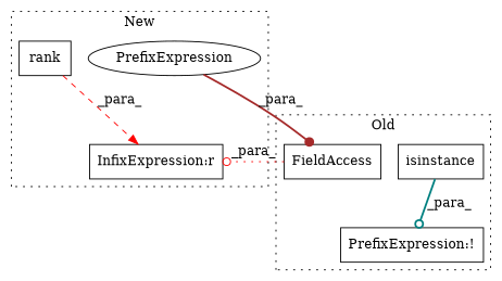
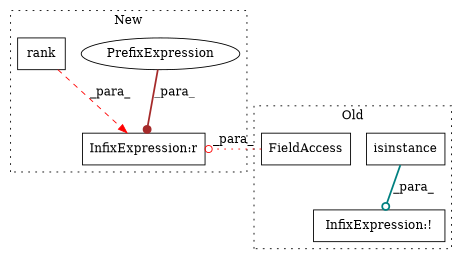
  digraph {
    node [a=32 l=4 shape=box]
    edge [arrowhead=odot color=red style=bold]
    n1 [l="5,1" label=rank s="7670,7681"]
    n2 [a=27 label="InfixExpression:r" s=7682]
    n3 [a=34 l=1 label=PrefixExpression s=7686 shape=ellipse]
    n4 [l="11,1" label=isinstance s="7656,7678"]
-   n5 [a=38 l=1 label="PrefixExpression:!" s=7655]
+   n5 [a=38 l=1 label="InfixExpression:!" s=7655]
    n6 [a=22 label=FieldAccess s=7674]
    subgraph cluster_1 {
      label=New
      style=dotted
      n1
      n2
      n3
    }
    subgraph cluster_2 {
      label=Old
      style=dotted
      n4
      n5
      n6
    }
    n1 -> n2 [arrowhead=normal label=_para_ style=dashed]
-   n3 -> n6 [arrowhead=dot color=brown label=_para_]
+   n3 -> n2 [arrowhead=dot color=brown label=_para_]
    n4 -> n5 [color=teal label=_para_]
    n6 -> n2 [label=_para_ style=dotted]
  }
